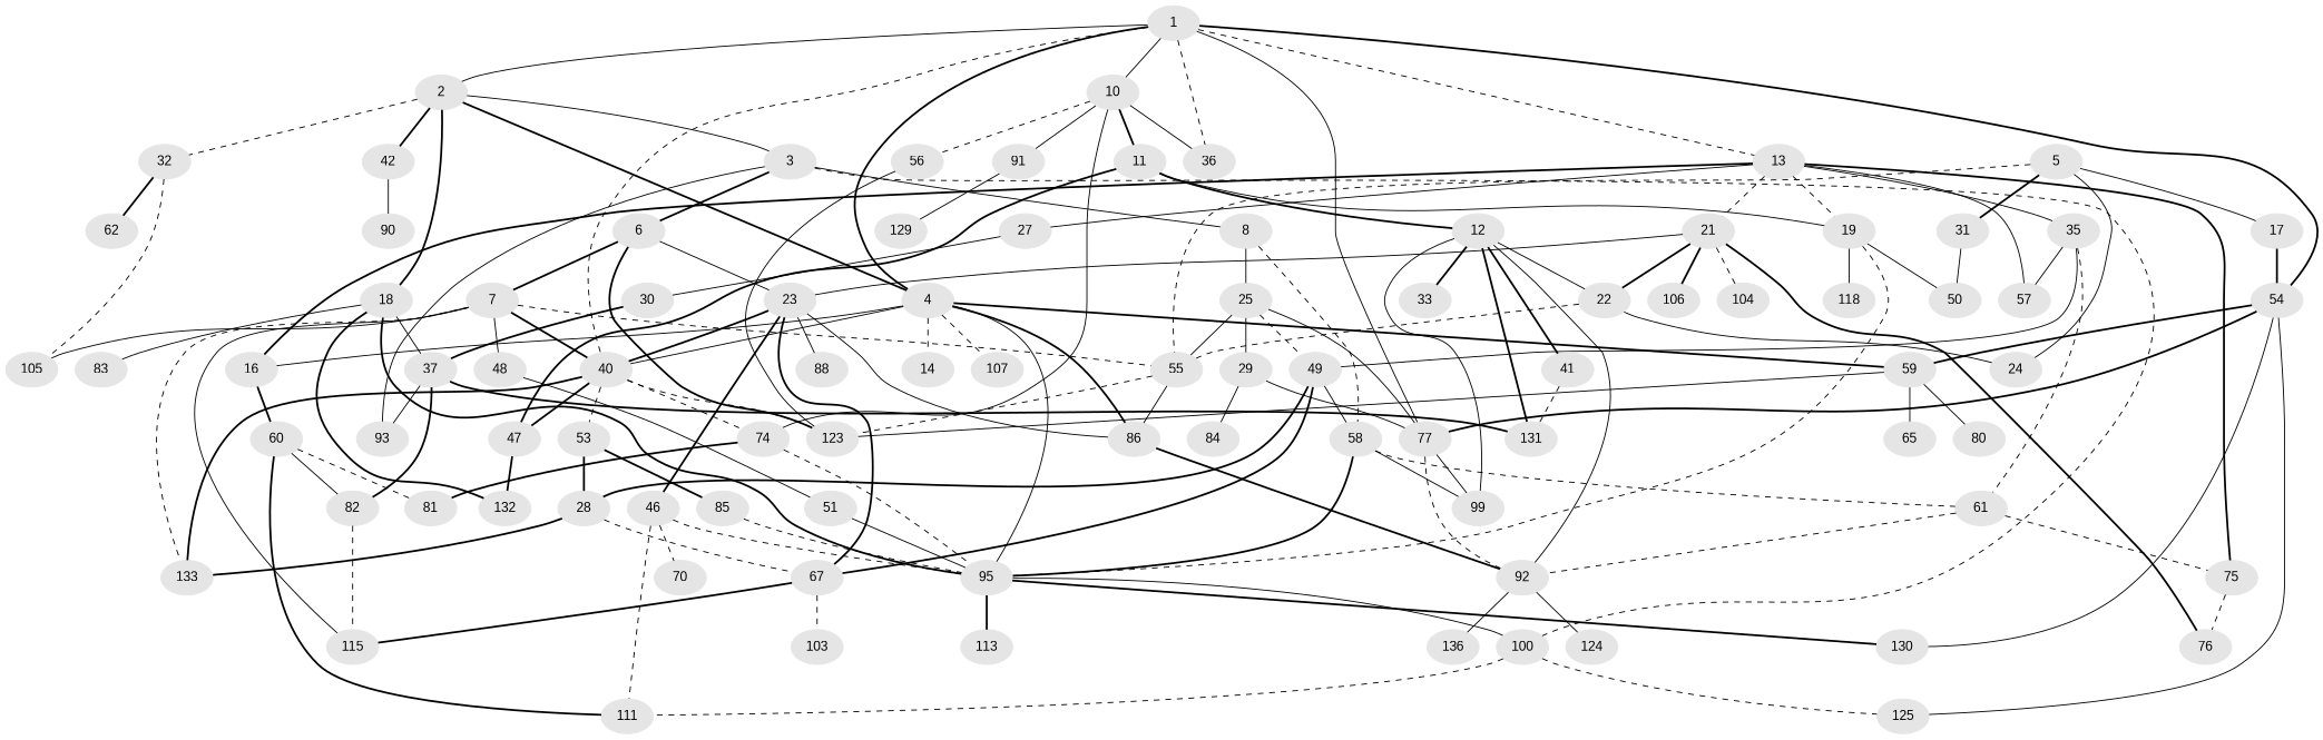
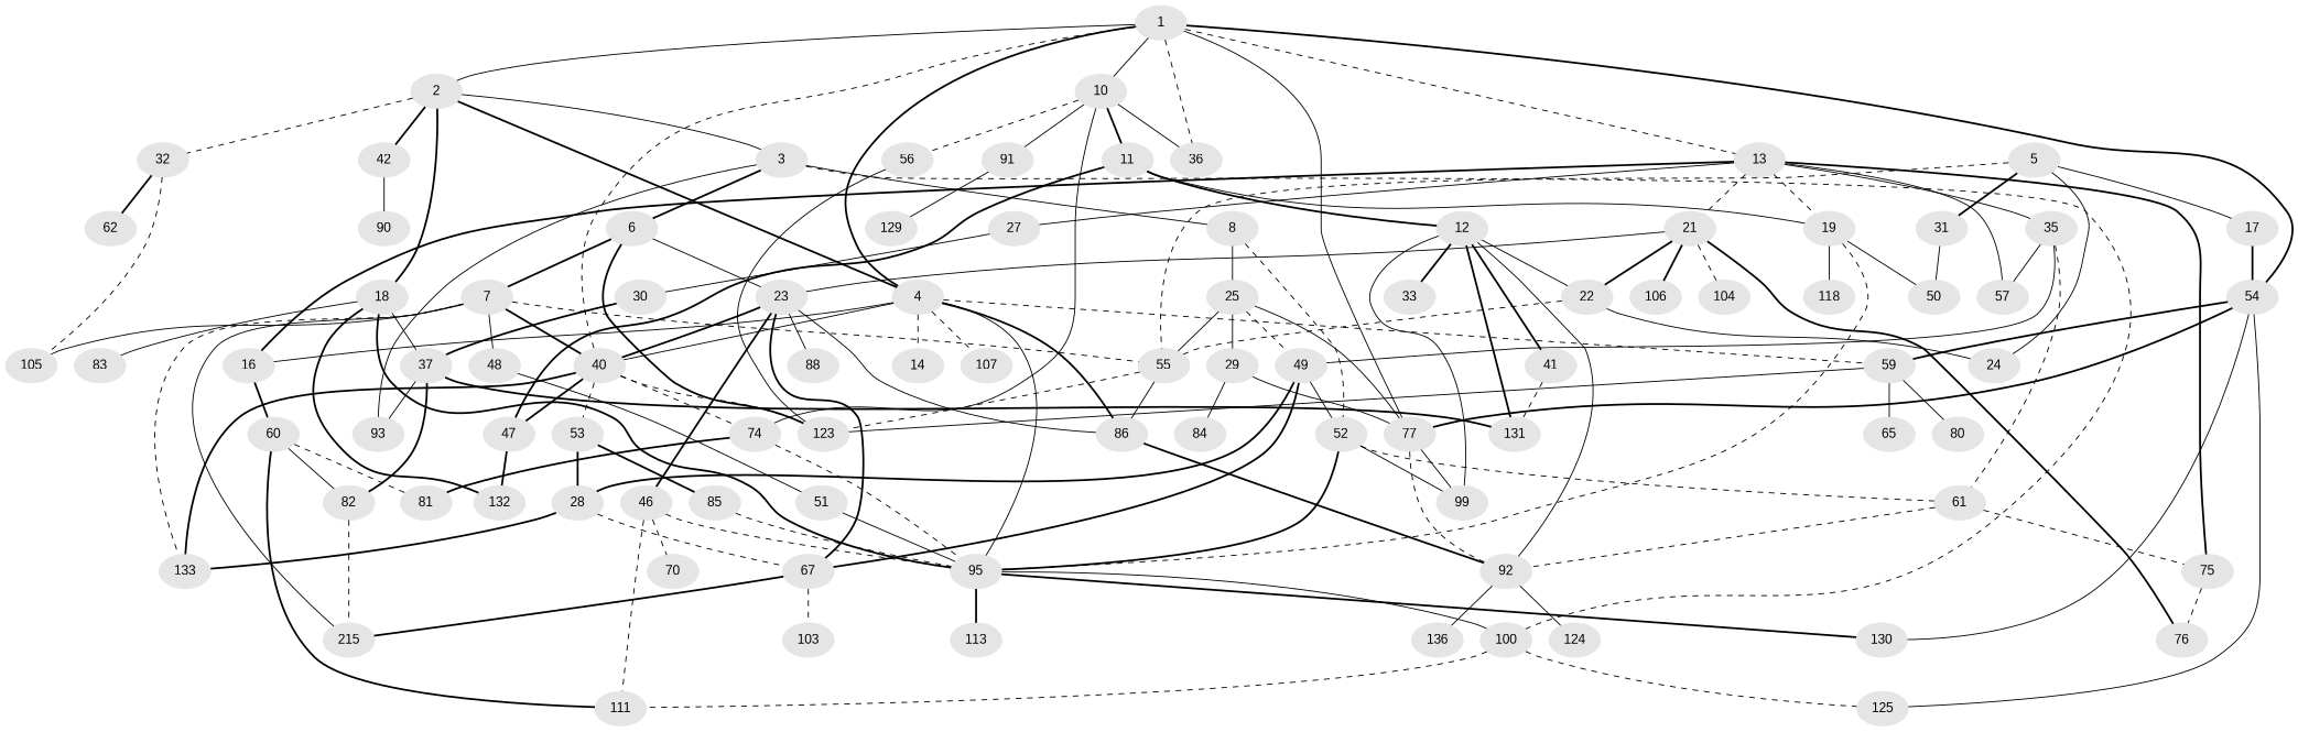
  graph {
    fontname="Liberation Sans"
    node [color=gray90 fontname="Liberation Sans" style=filled]
    edge [fontname="Liberation Sans" style=solid]
    1 [super="+34"]
    2
    4 [super="+69"]
    10 [super="+26"]
    13 [super="+20"]
    36
    40 [super="+72"]
    54 [super="+102"]
    77 [super="+116"]
    3 [super="+9"]
    18 [super="+127"]
    32
    42
    14
    16 [super="+135"]
    59 [super="+122"]
    86 [super="+98"]
    95 [super="+114"]
    107
    11
    56
    74
    91
    19 [super="+109"]
    21 [super="+73"]
    27
    35 [super="+94"]
    57 [super="+112"]
    75
    123 [super="+128"]
    133
    47 [super="+78"]
    53 [super="+68"]
    125
    130 [super="+134"]
    92 [super="+101"]
    99
    6
    8 [super="+44"]
    93
    100 [super="+137"]
    37 [super="+39"]
    83
    132
    105
    62 [super="+121"]
    90
    5 [super="+87"]
    17
    24 [super="+97"]
    31
    55 [super="+71"]
    7 [super="+15"]
    23 [super="+108"]
    25 [super="+28"]
-   52 [super="+89" label=58]
+   52 [super="+89"]
    111 [super="+119"]
    60
    65
    80
    113
    50 [super="+64"]
    48
-   115
+   115 [label=215]
    46
    67 [super="+110"]
    88
    51
    29 [super="+38"]
    49 [super="+126"]
    61 [super="+63"]
    12 [super="+117"]
    81
    129
    22 [super="+43"]
    33
    41
    131
    118
    124
    136
    76
    104
    106
    30
    82 [super="+96"]
    70 [super="+79"]
    103
    84
    n90 [label=28 super="+66"]
    85
    1 -- 2
    1 -- 4 [style=bold]
    1 -- 10
    1 -- 13 [style=dashed]
    1 -- 36 [style=dashed]
    1 -- 40 [style=dashed]
    1 -- 54 [style=bold]
    1 -- 77
    2 -- 4 [style=bold]
    2 -- 3
    2 -- 18 [style=bold]
    2 -- 32 [style=dashed]
    2 -- 42 [style=bold]
    4 -- 40
    4 -- 14 [style=dashed]
    4 -- 16
-   4 -- 59 [style=bold]
+   4 -- 59 [style=dashed]
    4 -- 86 [style=bold]
    4 -- 95
    4 -- 107 [style=dashed]
    10 -- 36
    10 -- 11 [style=bold]
    10 -- 56 [style=dashed]
    10 -- 74
    10 -- 91
    13 -- 16 [style=bold]
    13 -- 19 [style=dashed]
    13 -- 21 [style=dashed]
    13 -- 27
    13 -- 35
    13 -- 57
    13 -- 75 [style=bold]
    40 -- 74 [style=dashed]
    40 -- 123 [style=dashed]
    40 -- 133 [style=bold]
    40 -- 47 [style=bold]
    40 -- 53 [style=dashed]
    54 -- 77 [style=bold]
    54 -- 59 [style=bold]
    54 -- 125
    54 -- 130
    77 -- 92 [style=dashed]
    77 -- 99
    3 -- 6 [style=bold]
    3 -- 8
    3 -- 93
    3 -- 100 [style=dashed]
    18 -- 95 [style=bold]
    18 -- 37
    18 -- 83
    18 -- 132 [style=bold]
    32 -- 105 [style=dashed]
    32 -- 62 [style=bold]
    42 -- 90
    16 -- 60 [style=bold]
    59 -- 123
    59 -- 65
    59 -- 80
    86 -- 92 [style=bold]
    95 -- 130 [style=bold]
    95 -- 100
    95 -- 113 [style=bold]
    11 -- 19
    11 -- 47 [style=bold]
    11 -- 12 [style=bold]
    56 -- 123
    74 -- 95 [style=dashed]
    74 -- 81 [style=bold]
    91 -- 129
    19 -- 95 [style=dashed]
    19 -- 50
    19 -- 118
    21 -- 23
    21 -- 22 [style=bold]
    21 -- 76 [style=bold]
    21 -- 104 [style=dashed]
    21 -- 106 [style=bold]
    27 -- 30
    35 -- 57
    35 -- 49
    35 -- 61 [style=dashed]
    75 -- 76 [style=dashed]
    47 -- 132 [style=bold]
    53 -- n90 [style=bold]
    53 -- 85 [style=bold]
    92 -- 124
    92 -- 136
    6 -- 123 [style=bold]
    6 -- 7 [style=bold]
    6 -- 23
    8 -- 25 [weight=2]
    8 -- 52 [style=dashed]
    100 -- 125 [style=dashed]
    100 -- 111 [style=dashed]
    37 -- 93
    37 -- 131 [style=bold]
    37 -- 82 [style=bold]
    5 -- 17
    5 -- 24
    5 -- 31 [style=bold]
    5 -- 55 [style=dashed]
    17 -- 54 [style=bold]
    31 -- 50
    55 -- 86
    55 -- 123 [style=dashed]
    7 -- 40 [style=bold]
    7 -- 133 [style=dashed]
    7 -- 105
    7 -- 55 [style=dashed]
    7 -- 48
    7 -- 115
    23 -- 40 [style=bold]
    23 -- 86
    23 -- 46 [style=bold]
    23 -- 67 [style=bold]
    23 -- 88
    25 -- 77
    25 -- 55
    25 -- 29
    25 -- 49 [style=dashed]
    52 -- 95 [style=bold]
    52 -- 99
    52 -- 61 [style=dashed]
    60 -- 111 [style=bold]
    60 -- 81 [style=dashed]
    60 -- 82
    48 -- 51
    46 -- 95 [style=dashed]
    46 -- 111 [style=dashed]
    46 -- 70 [style=dashed]
    67 -- 115 [style=bold]
    67 -- 103 [style=dashed]
    51 -- 95
    29 -- 77
    29 -- 84
    49 -- 52
    49 -- 67 [style=bold]
    49 -- n90 [style=bold]
    61 -- 75 [style=dashed]
    61 -- 92 [style=dashed]
    12 -- 92
    12 -- 99
    12 -- 22
    12 -- 33 [style=bold]
    12 -- 41 [style=bold]
    12 -- 131 [style=bold]
    22 -- 24
    22 -- 55 [style=dashed]
    41 -- 131 [style=dashed]
    30 -- 37 [style=bold]
    82 -- 115 [style=dashed]
    n90 -- 133 [style=bold]
    n90 -- 67 [style=dashed]
    85 -- 95 [style=dashed]
  }
